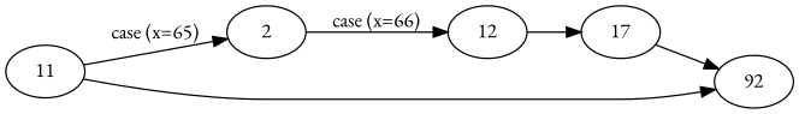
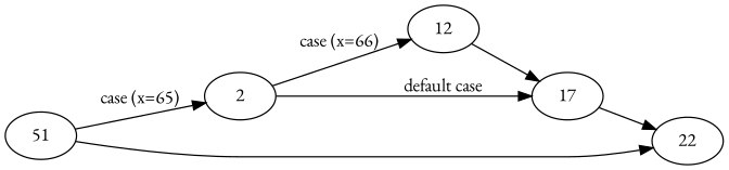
  strict digraph {
    fontname="EB Garamond"
    rankdir=LR
    node [fontname="EB Garamond"]
    edge [fontname="EB Garamond"]
    2 [entry=true]
    12
    17
-   11
-   22 [label=92]
+   11 [label=51]
+   22
    2 -> 12 [cond="case (x=66)" label="case (x=66)"]
+   2 -> 17 [cond="default case" label="default case"]
    12 -> 17
    17 -> 22
    11 -> 2 [cond="case (x=65)" label="case (x=65)"]
    11 -> 22
  }
